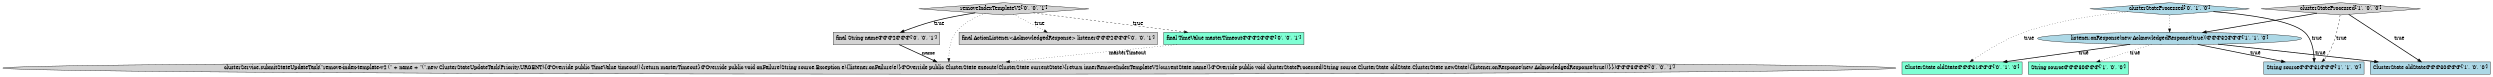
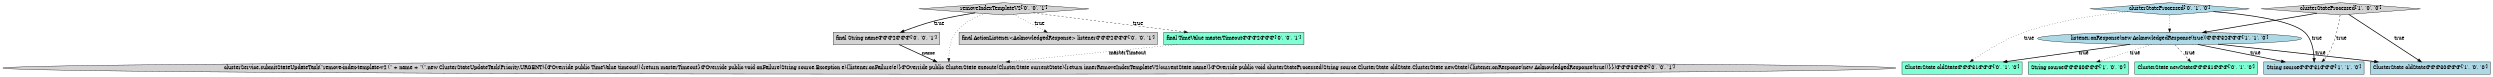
  digraph {
    node [fillcolor=lightgrey shape=box style=filled]
    edge [style=bold]
    n1 [label="final String name@@@2@@@['0', '0', '1']"]
    n2 [label="clusterService.submitStateUpdateTask(\"remove-index-template-v2 (\" + name + \"(\",new ClusterStateUpdateTask(Priority.URGENT){@Override public TimeValue timeout(){return masterTimeout}@Override public void onFailure(String source,Exception e){listener.onFailure(e)}@Override public ClusterState execute(ClusterState currentState){return innerRemoveIndexTemplateV2(currentState,name)}@Override public void clusterStateProcessed(String source,ClusterState oldState,ClusterState newState){listener.onResponse(new AcknowledgedResponse(true))}})@@@3@@@['0', '0', '1']" shape=ellipse]
    n3 [fillcolor=lightblue label="clusterStateProcessed['0', '1', '0']" shape=diamond]
    n4 [fillcolor=aquamarine label="ClusterState oldState@@@31@@@['0', '1', '0']"]
    n5 [fillcolor=lightblue label="String source@@@31@@@['1', '1', '0']"]
    n6 [fillcolor=lightblue label="listener.onResponse(new AcknowledgedResponse(true))@@@32@@@['1', '1', '0']" shape=ellipse]
+   n7 [fillcolor=aquamarine label="ClusterState newState@@@31@@@['0', '1', '0']"]
    n8 [fillcolor=lightblue label="ClusterState oldState@@@30@@@['1', '0', '0']"]
    n9 [fillcolor=aquamarine label="String source@@@30@@@['1', '0', '0']"]
    n10 [label="clusterStateProcessed['1', '0', '0']" shape=diamond]
    n11 [label="final ActionListener<AcknowledgedResponse> listener@@@2@@@['0', '0', '1']"]
    n12 [fillcolor=aquamarine label="final TimeValue masterTimeout@@@2@@@['0', '0', '1']"]
    n13 [label="removeIndexTemplateV2['0', '0', '1']" shape=diamond]
    n1 -> n2 [label=name]
    n3 -> n4 [label=true style=dotted]
    n3 -> n5 [label=true]
    n3 -> n6 [style=dotted]
    n6 -> n4 [label=true]
    n6 -> n5 [label=true]
+   n6 -> n7 [label=true style=dashed]
    n6 -> n8 [label=true]
    n6 -> n9 [label=true style=dotted]
    n10 -> n5 [label=true style=dashed]
    n10 -> n6
    n10 -> n8 [label=true]
    n12 -> n2 [label=masterTimeout style=dotted]
    n13 -> n1 [label=true]
    n13 -> n2 [style=dotted]
    n13 -> n11 [label=true style=dotted]
    n13 -> n12 [label=true style=dashed]
  }
